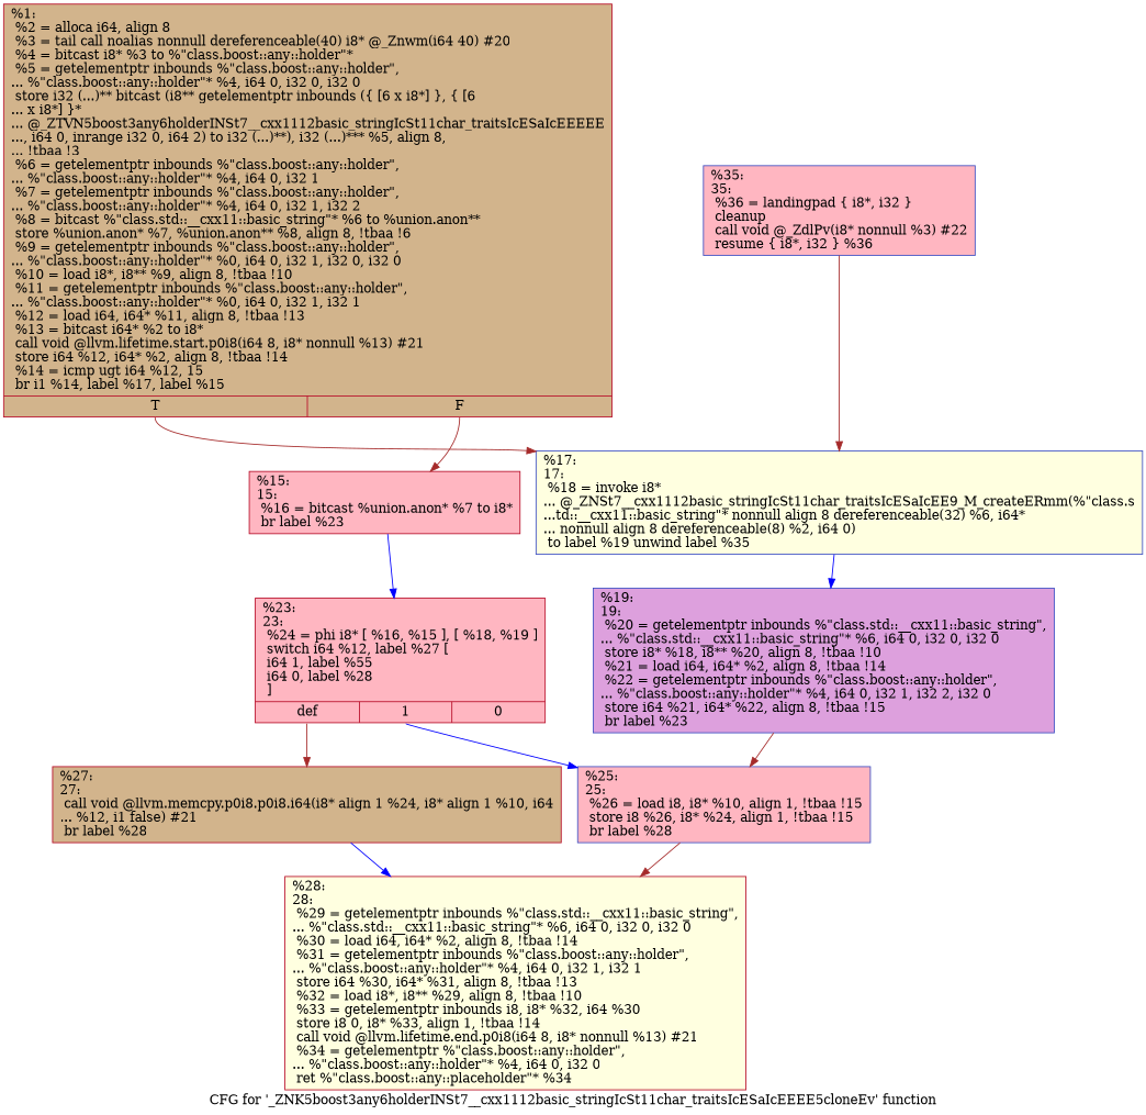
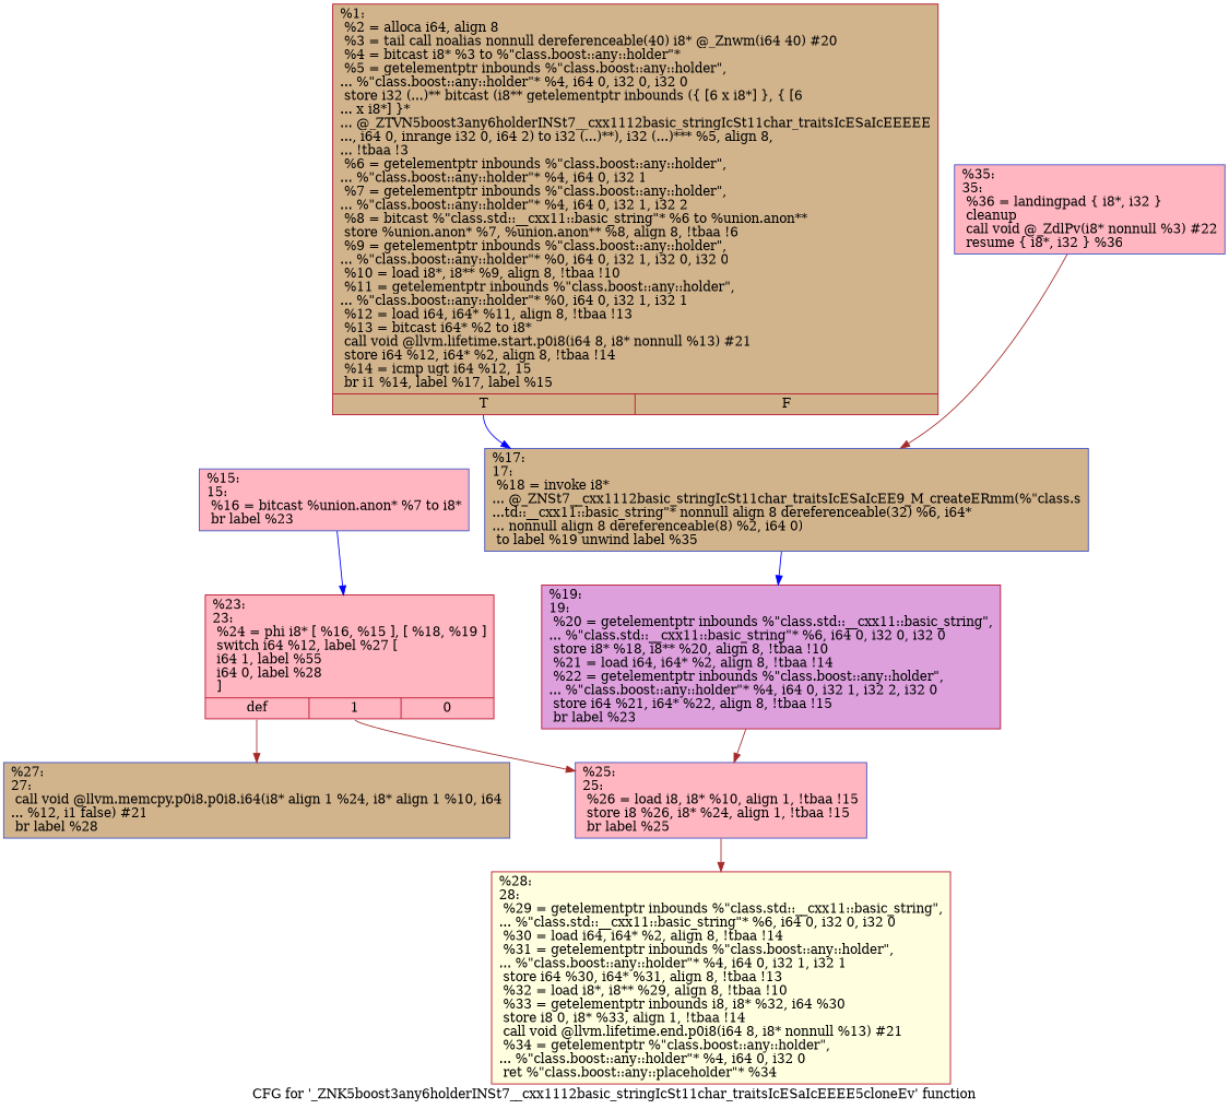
  digraph {
    label="CFG for '_ZNK5boost3any6holderINSt7__cxx1112basic_stringIcSt11char_traitsIcESaIcEEEE5cloneEv' function"
    node [color="#3d50c3ff" fillcolor=lightpink shape=record style=filled]
    edge [color=blue]
    n1 [color="#b70d28ff" fillcolor=tan label="{%1:\l  %2 = alloca i64, align 8\l  %3 = tail call noalias nonnull dereferenceable(40) i8* @_Znwm(i64 40) #20\l  %4 = bitcast i8* %3 to %\"class.boost::any::holder\"*\l  %5 = getelementptr inbounds %\"class.boost::any::holder\",\l... %\"class.boost::any::holder\"* %4, i64 0, i32 0, i32 0\l  store i32 (...)** bitcast (i8** getelementptr inbounds (\{ [6 x i8*] \}, \{ [6\l... x i8*] \}*\l... @_ZTVN5boost3any6holderINSt7__cxx1112basic_stringIcSt11char_traitsIcESaIcEEEEE\l..., i64 0, inrange i32 0, i64 2) to i32 (...)**), i32 (...)*** %5, align 8,\l... !tbaa !3\l  %6 = getelementptr inbounds %\"class.boost::any::holder\",\l... %\"class.boost::any::holder\"* %4, i64 0, i32 1\l  %7 = getelementptr inbounds %\"class.boost::any::holder\",\l... %\"class.boost::any::holder\"* %4, i64 0, i32 1, i32 2\l  %8 = bitcast %\"class.std::__cxx11::basic_string\"* %6 to %union.anon**\l  store %union.anon* %7, %union.anon** %8, align 8, !tbaa !6\l  %9 = getelementptr inbounds %\"class.boost::any::holder\",\l... %\"class.boost::any::holder\"* %0, i64 0, i32 1, i32 0, i32 0\l  %10 = load i8*, i8** %9, align 8, !tbaa !10\l  %11 = getelementptr inbounds %\"class.boost::any::holder\",\l... %\"class.boost::any::holder\"* %0, i64 0, i32 1, i32 1\l  %12 = load i64, i64* %11, align 8, !tbaa !13\l  %13 = bitcast i64* %2 to i8*\l  call void @llvm.lifetime.start.p0i8(i64 8, i8* nonnull %13) #21\l  store i64 %12, i64* %2, align 8, !tbaa !14\l  %14 = icmp ugt i64 %12, 15\l  br i1 %14, label %17, label %15\l|{<s0>T|<s1>F}}"]
-   n2 [fillcolor=lightyellow label="{%17:\l17:                                               \l  %18 = invoke i8*\l... @_ZNSt7__cxx1112basic_stringIcSt11char_traitsIcESaIcEE9_M_createERmm(%\"class.s\l...td::__cxx11::basic_string\"* nonnull align 8 dereferenceable(32) %6, i64*\l... nonnull align 8 dereferenceable(8) %2, i64 0)\l          to label %19 unwind label %35\l}"]
-   n3 [color="#b70d28ff" label="{%15:\l15:                                               \l  %16 = bitcast %union.anon* %7 to i8*\l  br label %23\l}"]
-   n4 [fillcolor=plum label="{%19:\l19:                                               \l  %20 = getelementptr inbounds %\"class.std::__cxx11::basic_string\",\l... %\"class.std::__cxx11::basic_string\"* %6, i64 0, i32 0, i32 0\l  store i8* %18, i8** %20, align 8, !tbaa !10\l  %21 = load i64, i64* %2, align 8, !tbaa !14\l  %22 = getelementptr inbounds %\"class.boost::any::holder\",\l... %\"class.boost::any::holder\"* %4, i64 0, i32 1, i32 2, i32 0\l  store i64 %21, i64* %22, align 8, !tbaa !15\l  br label %23\l}"]
+   n2 [fillcolor=tan label="{%17:\l17:                                               \l  %18 = invoke i8*\l... @_ZNSt7__cxx1112basic_stringIcSt11char_traitsIcESaIcEE9_M_createERmm(%\"class.s\l...td::__cxx11::basic_string\"* nonnull align 8 dereferenceable(32) %6, i64*\l... nonnull align 8 dereferenceable(8) %2, i64 0)\l          to label %19 unwind label %35\l}"]
+   n3 [label="{%15:\l15:                                               \l  %16 = bitcast %union.anon* %7 to i8*\l  br label %23\l}"]
+   n4 [color="#b70d28ff" fillcolor=plum label="{%19:\l19:                                               \l  %20 = getelementptr inbounds %\"class.std::__cxx11::basic_string\",\l... %\"class.std::__cxx11::basic_string\"* %6, i64 0, i32 0, i32 0\l  store i8* %18, i8** %20, align 8, !tbaa !10\l  %21 = load i64, i64* %2, align 8, !tbaa !14\l  %22 = getelementptr inbounds %\"class.boost::any::holder\",\l... %\"class.boost::any::holder\"* %4, i64 0, i32 1, i32 2, i32 0\l  store i64 %21, i64* %22, align 8, !tbaa !15\l  br label %23\l}"]
    n5 [color="#b70d28ff" label="{%23:\l23:                                               \l  %24 = phi i8* [ %16, %15 ], [ %18, %19 ]\l  switch i64 %12, label %27 [\l    i64 1, label %55\l    i64 0, label %28\l  ]\l|{<s0>def|<s1>1|<s2>0}}"]
-   n6 [label="{%25:\l25:                                               \l  %26 = load i8, i8* %10, align 1, !tbaa !15\l  store i8 %26, i8* %24, align 1, !tbaa !15\l  br label %28\l}"]
+   n6 [label="{%25:\l25:                                               \l  %26 = load i8, i8* %10, align 1, !tbaa !15\l  store i8 %26, i8* %24, align 1, !tbaa !15\l  br label %25\l}"]
    n7 [label="{%35:\l35:                                               \l  %36 = landingpad \{ i8*, i32 \}\l          cleanup\l  call void @_ZdlPv(i8* nonnull %3) #22\l  resume \{ i8*, i32 \} %36\l}"]
-   n8 [color="#b70d28ff" fillcolor=tan label="{%27:\l27:                                               \l  call void @llvm.memcpy.p0i8.p0i8.i64(i8* align 1 %24, i8* align 1 %10, i64\l... %12, i1 false) #21\l  br label %28\l}"]
+   n8 [fillcolor=tan label="{%27:\l27:                                               \l  call void @llvm.memcpy.p0i8.p0i8.i64(i8* align 1 %24, i8* align 1 %10, i64\l... %12, i1 false) #21\l  br label %28\l}"]
    n9 [color="#b70d28ff" fillcolor=lightyellow label="{%28:\l28:                                               \l  %29 = getelementptr inbounds %\"class.std::__cxx11::basic_string\",\l... %\"class.std::__cxx11::basic_string\"* %6, i64 0, i32 0, i32 0\l  %30 = load i64, i64* %2, align 8, !tbaa !14\l  %31 = getelementptr inbounds %\"class.boost::any::holder\",\l... %\"class.boost::any::holder\"* %4, i64 0, i32 1, i32 1\l  store i64 %30, i64* %31, align 8, !tbaa !13\l  %32 = load i8*, i8** %29, align 8, !tbaa !10\l  %33 = getelementptr inbounds i8, i8* %32, i64 %30\l  store i8 0, i8* %33, align 1, !tbaa !14\l  call void @llvm.lifetime.end.p0i8(i64 8, i8* nonnull %13) #21\l  %34 = getelementptr %\"class.boost::any::holder\",\l... %\"class.boost::any::holder\"* %4, i64 0, i32 0\l  ret %\"class.boost::any::placeholder\"* %34\l}"]
-   n1 -> n2 [color=brown tailport=s0]
-   n1 -> n3 [color=brown tailport=s1]
+   n1 -> n2 [tailport=s0]
    n2 -> n4
    n3 -> n5
    n4 -> n6 [color=brown]
-   n5 -> n6 [tailport=s1]
+   n5 -> n6 [color=brown tailport=s1]
    n5 -> n8 [color=brown tailport=s0]
    n6 -> n9 [color=brown]
    n7 -> n2 [color=brown]
-   n8 -> n9
  }
